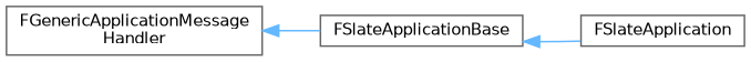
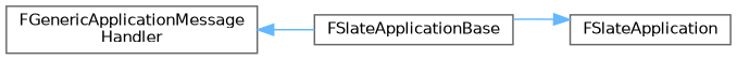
  digraph {
    rankdir=LR
    node [color=grey40 fillcolor=white fontname=Helvetica fontsize=10 shape=box style=filled]
    edge [color=steelblue1 dir=back fontname=Helvetica fontsize=10 labelfontname=Helvetica labelfontsize=10 style=solid]
    n1 [height=0.2 label="FGenericApplicationMessage\lHandler" width=0.4]
    n2 [height=0.2 label=FSlateApplicationBase width=0.4]
    n3 [height=0.2 label=FSlateApplication width=0.4]
    n1 -> n2
-   n2 -> n3
+   n3 -> n2
  }
